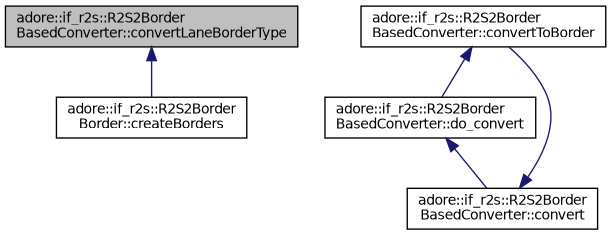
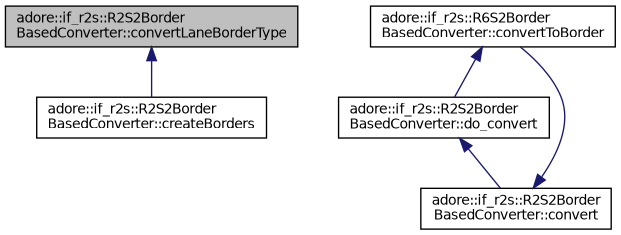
  digraph {
    rankdir=TB
    node [color=black fillcolor=white fontname=Helvetica fontsize=10 shape=record style=filled]
    edge [color=midnightblue dir=back fontname=Helvetica fontsize=10 labelfontname=Helvetica labelfontsize=10 style=solid]
    n1 [fillcolor=grey75 fontcolor=black height=0.2 label="adore::if_r2s::R2S2Border\lBasedConverter::convertLaneBorderType" width=0.4]
-   n2 [height=0.2 label="adore::if_r2s::R2S2Border\lBorder::createBorders" width=0.4]
-   n3 [height=0.2 label="adore::if_r2s::R2S2Border\lBasedConverter::convertToBorder" width=0.4]
+   n2 [height=0.2 label="adore::if_r2s::R2S2Border\lBasedConverter::createBorders" width=0.4]
+   n3 [height=0.2 label="adore::if_r2s::R6S2Border\lBasedConverter::convertToBorder" width=0.4]
    n4 [height=0.2 label="adore::if_r2s::R2S2Border\lBasedConverter::do_convert" width=0.4]
    n5 [height=0.2 label="adore::if_r2s::R2S2Border\lBasedConverter::convert" width=0.4]
    n1 -> n2
    n3 -> n4
    n4 -> n5
    n5 -> n3
  }
